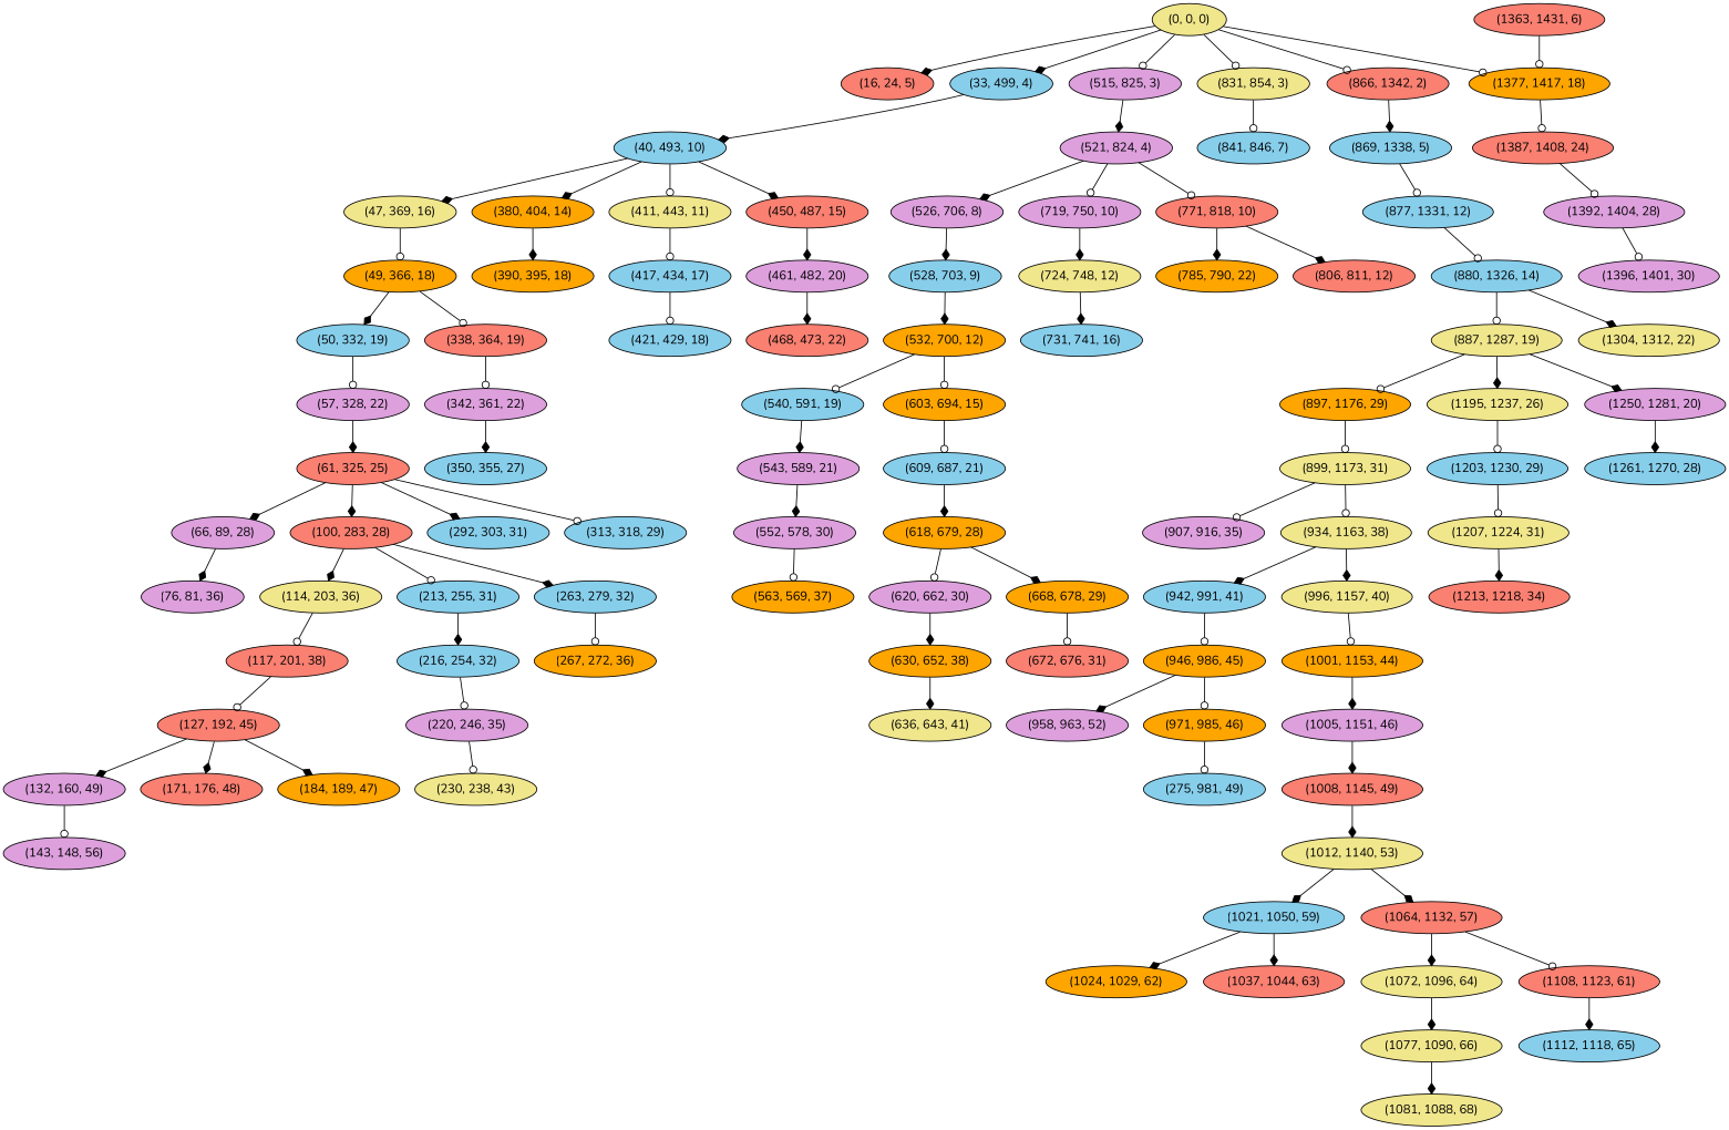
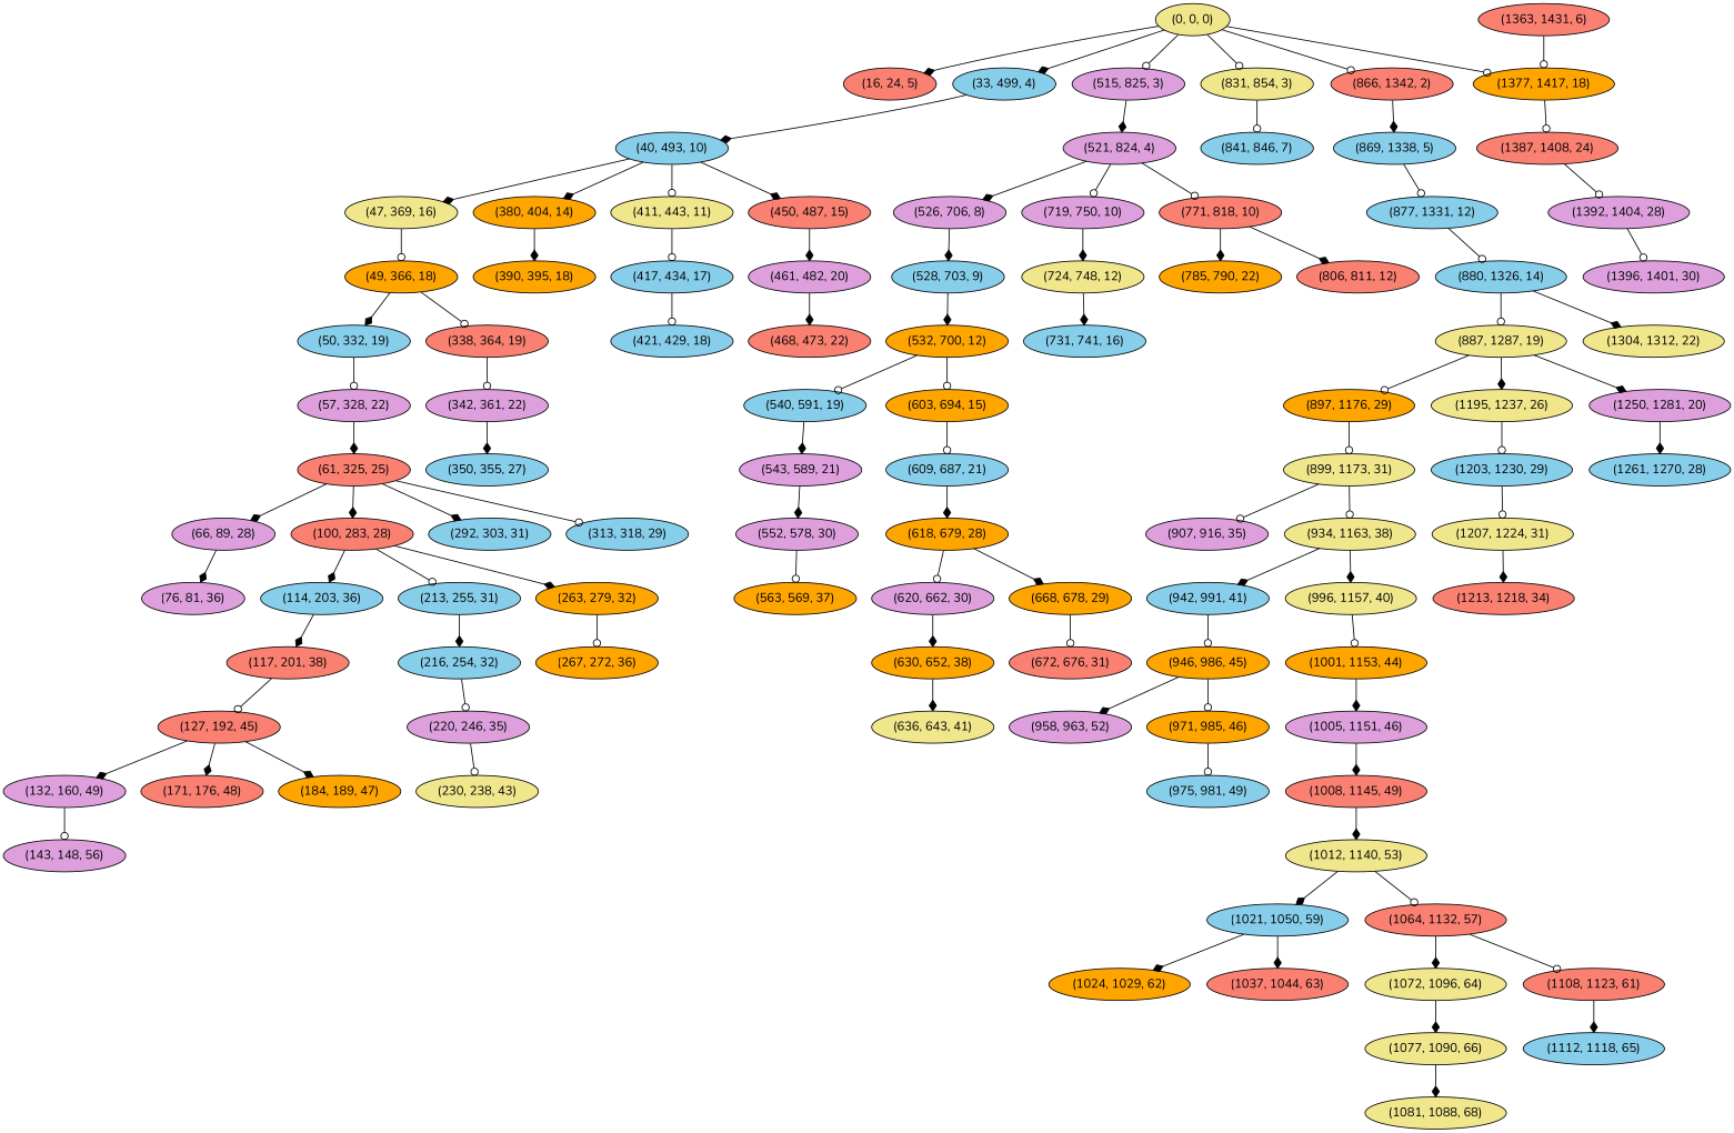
  digraph {
    fontname=Nunito
    node [fillcolor=skyblue fontname=Nunito style=filled]
    edge [arrowhead=diamond fontname=Nunito]
    "(0, 0, 0)" [fillcolor=khaki]
    "(16, 24, 5)" [fillcolor=salmon]
    "(33, 499, 4)"
    "(515, 825, 3)" [fillcolor=plum]
    "(831, 854, 3)" [fillcolor=khaki]
    "(866, 1342, 2)" [fillcolor=salmon]
    "(1377, 1417, 18)" [fillcolor=orange]
    "(40, 493, 10)"
    "(521, 824, 4)" [fillcolor=plum]
    "(841, 846, 7)"
    "(869, 1338, 5)"
    "(1363, 1431, 6)" [fillcolor=salmon]
    "(47, 369, 16)" [fillcolor=khaki]
    "(380, 404, 14)" [fillcolor=orange]
    "(411, 443, 11)" [fillcolor=khaki]
    "(450, 487, 15)" [fillcolor=salmon]
    "(49, 366, 18)" [fillcolor=orange]
    "(390, 395, 18)" [fillcolor=orange]
    "(417, 434, 17)"
    "(461, 482, 20)" [fillcolor=plum]
    "(50, 332, 19)"
    "(338, 364, 19)" [fillcolor=salmon]
    "(57, 328, 22)" [fillcolor=plum]
    "(342, 361, 22)" [fillcolor=plum]
    "(61, 325, 25)" [fillcolor=salmon]
    "(66, 89, 28)" [fillcolor=plum]
    "(100, 283, 28)" [fillcolor=salmon]
    "(292, 303, 31)"
    "(313, 318, 29)"
    "(76, 81, 36)" [fillcolor=plum]
-   "(114, 203, 36)" [fillcolor=khaki]
+   "(114, 203, 36)"
    "(213, 255, 31)"
-   "(263, 279, 32)"
+   "(263, 279, 32)" [fillcolor=orange]
    "(117, 201, 38)" [fillcolor=salmon]
    "(216, 254, 32)"
    "(267, 272, 36)" [fillcolor=orange]
    "(127, 192, 45)" [fillcolor=salmon]
    "(132, 160, 49)" [fillcolor=plum]
    "(171, 176, 48)" [fillcolor=salmon]
    "(184, 189, 47)" [fillcolor=orange]
    "(143, 148, 56)" [fillcolor=plum]
    "(220, 246, 35)" [fillcolor=plum]
    "(230, 238, 43)" [fillcolor=khaki]
    "(350, 355, 27)"
    "(421, 429, 18)"
    "(468, 473, 22)" [fillcolor=salmon]
    "(526, 706, 8)" [fillcolor=plum]
    "(719, 750, 10)" [fillcolor=plum]
    "(771, 818, 10)" [fillcolor=salmon]
    "(528, 703, 9)"
    "(724, 748, 12)" [fillcolor=khaki]
    "(785, 790, 22)" [fillcolor=orange]
    "(806, 811, 12)" [fillcolor=salmon]
    "(532, 700, 12)" [fillcolor=orange]
    "(540, 591, 19)"
    "(603, 694, 15)" [fillcolor=orange]
    "(543, 589, 21)" [fillcolor=plum]
    "(609, 687, 21)"
    "(552, 578, 30)" [fillcolor=plum]
    "(563, 569, 37)" [fillcolor=orange]
    "(618, 679, 28)" [fillcolor=orange]
    "(620, 662, 30)" [fillcolor=plum]
    "(668, 678, 29)" [fillcolor=orange]
    "(630, 652, 38)" [fillcolor=orange]
    "(672, 676, 31)" [fillcolor=salmon]
    "(636, 643, 41)" [fillcolor=khaki]
    "(731, 741, 16)"
    "(877, 1331, 12)"
    "(880, 1326, 14)"
    "(887, 1287, 19)" [fillcolor=khaki]
    "(1304, 1312, 22)" [fillcolor=khaki]
    "(897, 1176, 29)" [fillcolor=orange]
    "(1195, 1237, 26)" [fillcolor=khaki]
    "(1250, 1281, 20)" [fillcolor=plum]
    "(899, 1173, 31)" [fillcolor=khaki]
    "(1203, 1230, 29)"
    "(1261, 1270, 28)"
    "(907, 916, 35)" [fillcolor=plum]
    "(934, 1163, 38)" [fillcolor=khaki]
    "(942, 991, 41)"
    "(996, 1157, 40)" [fillcolor=khaki]
    "(946, 986, 45)" [fillcolor=orange]
    "(1001, 1153, 44)" [fillcolor=orange]
    "(958, 963, 52)" [fillcolor=plum]
    "(971, 985, 46)" [fillcolor=orange]
-   "(975, 981, 49)" [label="(275, 981, 49)"]
+   "(975, 981, 49)"
    "(1005, 1151, 46)" [fillcolor=plum]
    "(1008, 1145, 49)" [fillcolor=salmon]
    "(1012, 1140, 53)" [fillcolor=khaki]
    "(1021, 1050, 59)"
    "(1064, 1132, 57)" [fillcolor=salmon]
    "(1024, 1029, 62)" [fillcolor=orange]
    "(1037, 1044, 63)" [fillcolor=salmon]
    "(1072, 1096, 64)" [fillcolor=khaki]
    "(1108, 1123, 61)" [fillcolor=salmon]
    "(1077, 1090, 66)" [fillcolor=khaki]
    "(1112, 1118, 65)"
    "(1081, 1088, 68)" [fillcolor=khaki]
    "(1207, 1224, 31)" [fillcolor=khaki]
    "(1213, 1218, 34)" [fillcolor=salmon]
    "(1387, 1408, 24)" [fillcolor=salmon]
    "(1392, 1404, 28)" [fillcolor=plum]
    "(1396, 1401, 30)" [fillcolor=plum]
    "(0, 0, 0)" -> "(16, 24, 5)"
    "(0, 0, 0)" -> "(33, 499, 4)"
    "(0, 0, 0)" -> "(515, 825, 3)" [arrowhead=odot]
    "(0, 0, 0)" -> "(831, 854, 3)" [arrowhead=odot]
    "(0, 0, 0)" -> "(866, 1342, 2)" [arrowhead=odot]
    "(0, 0, 0)" -> "(1377, 1417, 18)" [arrowhead=odot]
    "(33, 499, 4)" -> "(40, 493, 10)"
    "(515, 825, 3)" -> "(521, 824, 4)"
    "(831, 854, 3)" -> "(841, 846, 7)" [arrowhead=odot]
    "(866, 1342, 2)" -> "(869, 1338, 5)"
    "(1377, 1417, 18)" -> "(1387, 1408, 24)" [arrowhead=odot]
    "(40, 493, 10)" -> "(47, 369, 16)"
    "(40, 493, 10)" -> "(380, 404, 14)"
    "(40, 493, 10)" -> "(411, 443, 11)" [arrowhead=odot]
    "(40, 493, 10)" -> "(450, 487, 15)"
    "(521, 824, 4)" -> "(526, 706, 8)"
    "(521, 824, 4)" -> "(719, 750, 10)" [arrowhead=odot]
    "(521, 824, 4)" -> "(771, 818, 10)" [arrowhead=odot]
    "(869, 1338, 5)" -> "(877, 1331, 12)" [arrowhead=odot]
    "(1363, 1431, 6)" -> "(1377, 1417, 18)" [arrowhead=odot]
    "(47, 369, 16)" -> "(49, 366, 18)" [arrowhead=odot]
    "(380, 404, 14)" -> "(390, 395, 18)"
    "(411, 443, 11)" -> "(417, 434, 17)" [arrowhead=odot]
    "(450, 487, 15)" -> "(461, 482, 20)"
    "(49, 366, 18)" -> "(50, 332, 19)"
    "(49, 366, 18)" -> "(338, 364, 19)" [arrowhead=odot]
    "(417, 434, 17)" -> "(421, 429, 18)" [arrowhead=odot]
    "(461, 482, 20)" -> "(468, 473, 22)"
    "(50, 332, 19)" -> "(57, 328, 22)" [arrowhead=odot]
    "(338, 364, 19)" -> "(342, 361, 22)" [arrowhead=odot]
    "(57, 328, 22)" -> "(61, 325, 25)"
    "(342, 361, 22)" -> "(350, 355, 27)"
    "(61, 325, 25)" -> "(66, 89, 28)"
    "(61, 325, 25)" -> "(100, 283, 28)"
    "(61, 325, 25)" -> "(292, 303, 31)"
    "(61, 325, 25)" -> "(313, 318, 29)" [arrowhead=odot]
    "(66, 89, 28)" -> "(76, 81, 36)"
    "(100, 283, 28)" -> "(114, 203, 36)"
    "(100, 283, 28)" -> "(213, 255, 31)" [arrowhead=odot]
    "(100, 283, 28)" -> "(263, 279, 32)"
-   "(114, 203, 36)" -> "(117, 201, 38)" [arrowhead=odot]
+   "(114, 203, 36)" -> "(117, 201, 38)"
    "(213, 255, 31)" -> "(216, 254, 32)"
    "(263, 279, 32)" -> "(267, 272, 36)" [arrowhead=odot]
    "(117, 201, 38)" -> "(127, 192, 45)" [arrowhead=odot]
    "(216, 254, 32)" -> "(220, 246, 35)" [arrowhead=odot]
    "(127, 192, 45)" -> "(132, 160, 49)"
    "(127, 192, 45)" -> "(171, 176, 48)"
    "(127, 192, 45)" -> "(184, 189, 47)"
    "(132, 160, 49)" -> "(143, 148, 56)" [arrowhead=odot]
    "(220, 246, 35)" -> "(230, 238, 43)" [arrowhead=odot]
    "(526, 706, 8)" -> "(528, 703, 9)"
    "(719, 750, 10)" -> "(724, 748, 12)"
    "(771, 818, 10)" -> "(785, 790, 22)"
    "(771, 818, 10)" -> "(806, 811, 12)"
    "(528, 703, 9)" -> "(532, 700, 12)"
    "(724, 748, 12)" -> "(731, 741, 16)"
    "(532, 700, 12)" -> "(540, 591, 19)" [arrowhead=odot]
    "(532, 700, 12)" -> "(603, 694, 15)" [arrowhead=odot]
    "(540, 591, 19)" -> "(543, 589, 21)"
    "(603, 694, 15)" -> "(609, 687, 21)" [arrowhead=odot]
    "(543, 589, 21)" -> "(552, 578, 30)"
    "(609, 687, 21)" -> "(618, 679, 28)"
    "(552, 578, 30)" -> "(563, 569, 37)" [arrowhead=odot]
    "(618, 679, 28)" -> "(620, 662, 30)" [arrowhead=odot]
    "(618, 679, 28)" -> "(668, 678, 29)"
    "(620, 662, 30)" -> "(630, 652, 38)"
    "(668, 678, 29)" -> "(672, 676, 31)" [arrowhead=odot]
    "(630, 652, 38)" -> "(636, 643, 41)"
    "(877, 1331, 12)" -> "(880, 1326, 14)" [arrowhead=odot]
    "(880, 1326, 14)" -> "(887, 1287, 19)" [arrowhead=odot]
    "(880, 1326, 14)" -> "(1304, 1312, 22)"
    "(887, 1287, 19)" -> "(897, 1176, 29)" [arrowhead=odot]
    "(887, 1287, 19)" -> "(1195, 1237, 26)"
    "(887, 1287, 19)" -> "(1250, 1281, 20)"
    "(897, 1176, 29)" -> "(899, 1173, 31)" [arrowhead=odot]
    "(1195, 1237, 26)" -> "(1203, 1230, 29)" [arrowhead=odot]
    "(1250, 1281, 20)" -> "(1261, 1270, 28)"
    "(899, 1173, 31)" -> "(907, 916, 35)" [arrowhead=odot]
    "(899, 1173, 31)" -> "(934, 1163, 38)" [arrowhead=odot]
    "(1203, 1230, 29)" -> "(1207, 1224, 31)" [arrowhead=odot]
    "(934, 1163, 38)" -> "(942, 991, 41)"
    "(934, 1163, 38)" -> "(996, 1157, 40)"
    "(942, 991, 41)" -> "(946, 986, 45)" [arrowhead=odot]
    "(996, 1157, 40)" -> "(1001, 1153, 44)" [arrowhead=odot]
    "(946, 986, 45)" -> "(958, 963, 52)"
    "(946, 986, 45)" -> "(971, 985, 46)" [arrowhead=odot]
    "(1001, 1153, 44)" -> "(1005, 1151, 46)"
    "(971, 985, 46)" -> "(975, 981, 49)" [arrowhead=odot]
    "(1005, 1151, 46)" -> "(1008, 1145, 49)"
    "(1008, 1145, 49)" -> "(1012, 1140, 53)"
    "(1012, 1140, 53)" -> "(1021, 1050, 59)"
-   "(1012, 1140, 53)" -> "(1064, 1132, 57)"
+   "(1012, 1140, 53)" -> "(1064, 1132, 57)" [arrowhead=odot]
    "(1021, 1050, 59)" -> "(1024, 1029, 62)"
    "(1021, 1050, 59)" -> "(1037, 1044, 63)"
    "(1064, 1132, 57)" -> "(1072, 1096, 64)"
    "(1064, 1132, 57)" -> "(1108, 1123, 61)" [arrowhead=odot]
    "(1072, 1096, 64)" -> "(1077, 1090, 66)"
    "(1108, 1123, 61)" -> "(1112, 1118, 65)"
    "(1077, 1090, 66)" -> "(1081, 1088, 68)"
    "(1207, 1224, 31)" -> "(1213, 1218, 34)"
    "(1387, 1408, 24)" -> "(1392, 1404, 28)" [arrowhead=odot]
    "(1392, 1404, 28)" -> "(1396, 1401, 30)" [arrowhead=odot]
  }
